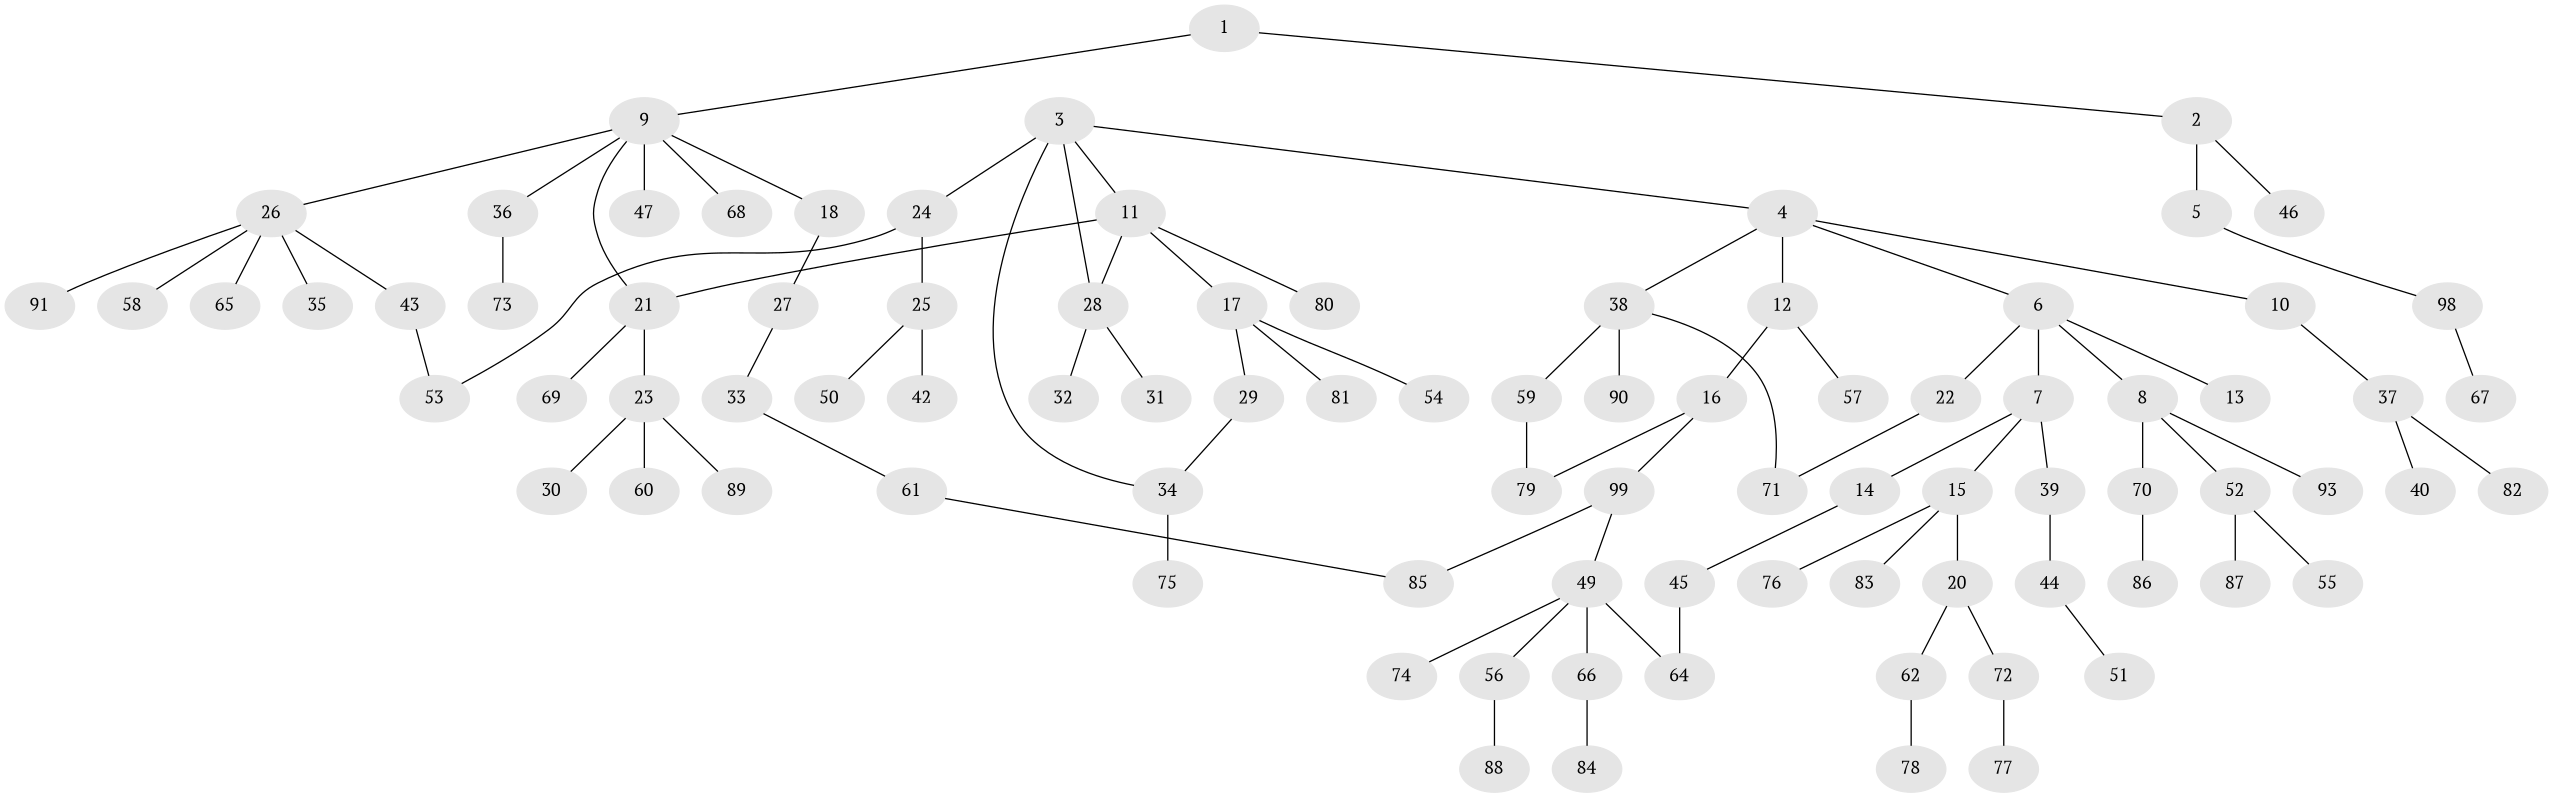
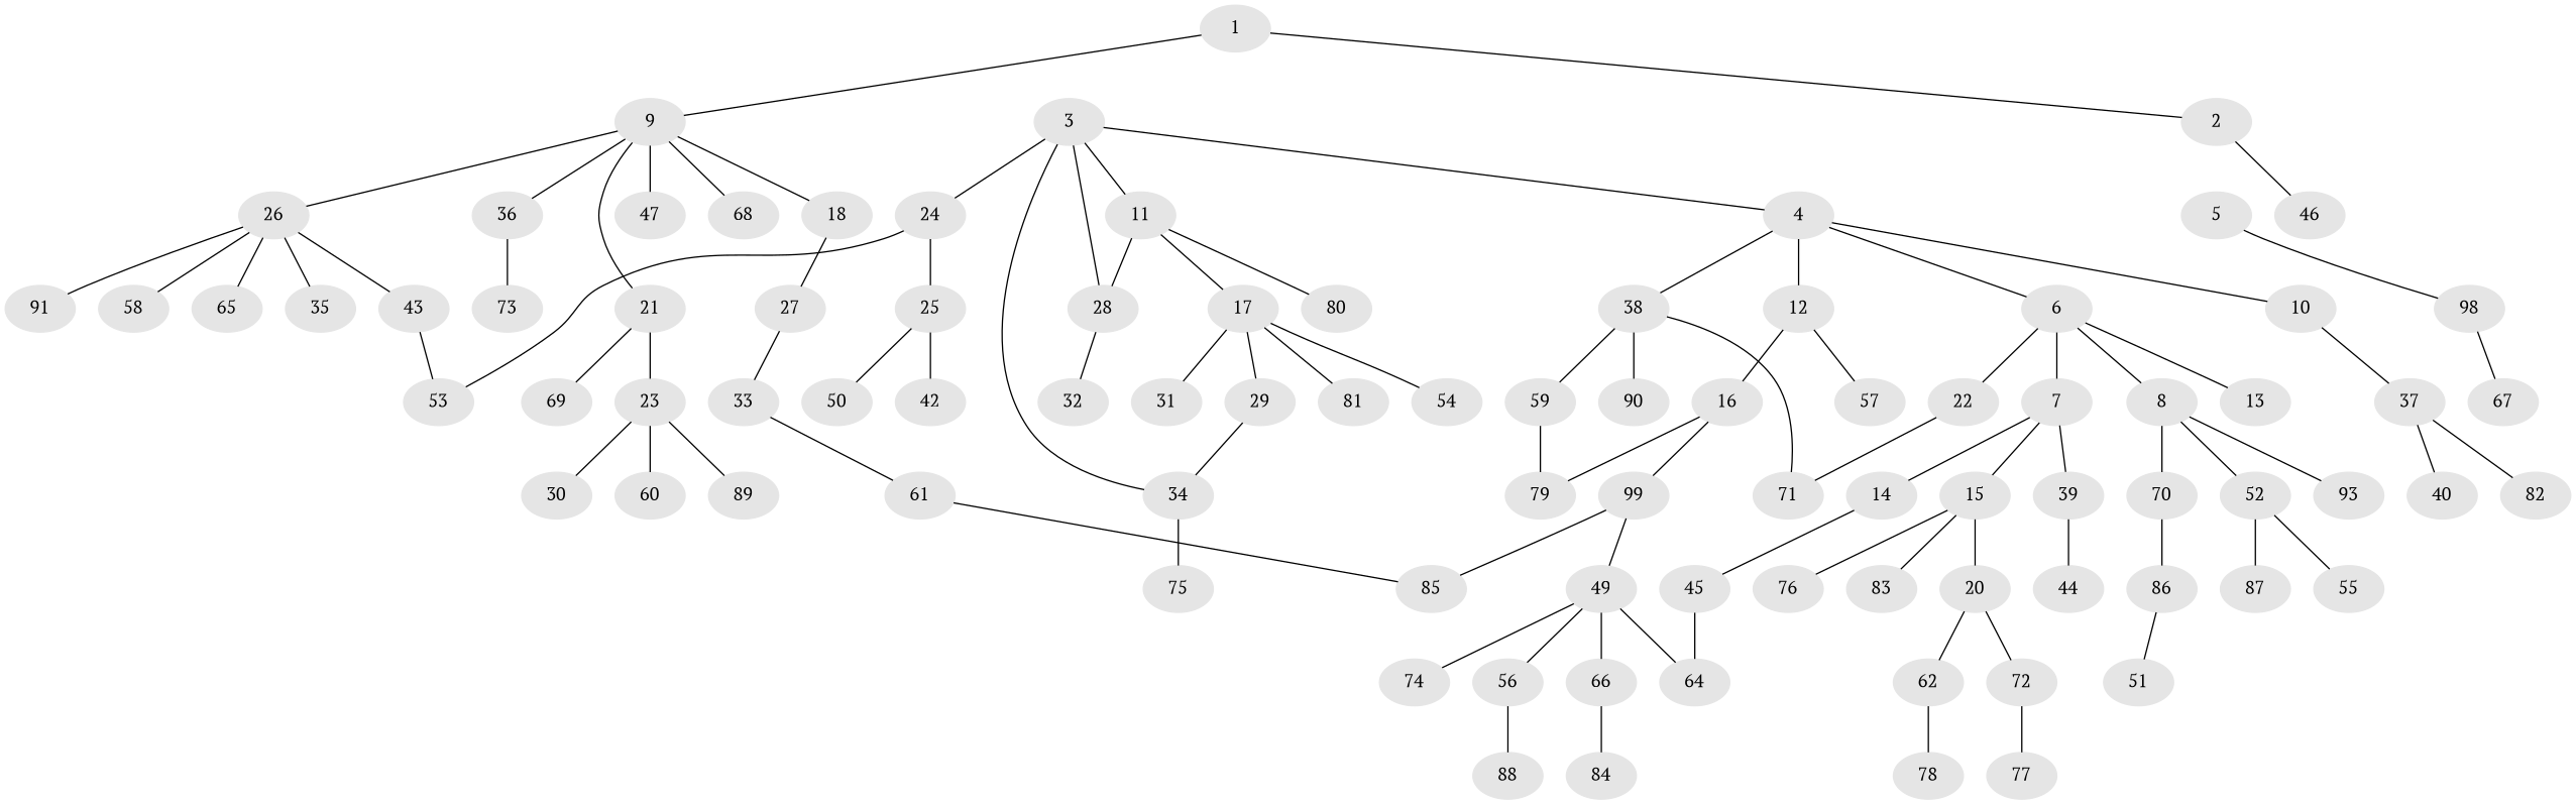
  graph {
    fontname="PT Serif"
    node [color=gray90 fontname="PT Serif" style=filled]
    edge [fontname="PT Serif"]
    1
    2
    9
    5
    46
    18
    21
    26
    36
    47
    68
    3
    4
    11
    24
    34
    n17 [label=98]
    6
    10
    12
    38
    17
    28
    80
    25
    53
    75
    7
    8
    13
    22
    37
    16
    57
    71
    59
    90
    67
    14
    15
    39
    52
    n43 [label=93]
    70
    45
    20
    76
    83
    44
    55
    87
    86
    27
    23
    69
    35
    n57 [label=91]
    43
    58
    65
    73
    82
    40
    29
    54
    81
    31
    32
    n69 [label=99]
    79
    64
    62
    72
    49
    85
    33
    56
    66
    74
    78
    77
    30
    60
    89
    42
    50
    61
    51
    88
    84
    1 -- 2
    1 -- 9
-   2 -- 5
    2 -- 46
    9 -- 18
    9 -- 21
    9 -- 26
    9 -- 36
    9 -- 47
    9 -- 68
    5 -- n17
    18 -- 27
    21 -- 23
    21 -- 69
    26 -- 35
    26 -- n57
    26 -- 43
    26 -- 58
    26 -- 65
    36 -- 73
    3 -- 4
    3 -- 11
    3 -- 24
    3 -- 34
    4 -- 6
    4 -- 10
    4 -- 12
    4 -- 38
-   11 -- 21
    11 -- 17
    11 -- 28
    11 -- 80
    24 -- 25
    24 -- 53
    34 -- 75
    n17 -- 67
    6 -- 7
    6 -- 8
    6 -- 13
    6 -- 22
    10 -- 37
    12 -- 16
    12 -- 57
    38 -- 71
    38 -- 59
    38 -- 90
    17 -- 29
    17 -- 54
    17 -- 81
    28 -- 3
-   28 -- 31
+   17 -- 31
    28 -- 32
    25 -- 42
    25 -- 50
    7 -- 14
    7 -- 15
    7 -- 39
    8 -- 52
    8 -- n43
    8 -- 70
    22 -- 71
    37 -- 82
    37 -- 40
    16 -- n69
    16 -- 79
    59 -- 79
    14 -- 45
    15 -- 20
    15 -- 76
    15 -- 83
    39 -- 44
    52 -- 55
    52 -- 87
    70 -- 86
    45 -- 64
    20 -- 62
    20 -- 72
-   44 -- 51
+   86 -- 51
    27 -- 33
    23 -- 30
    23 -- 60
    23 -- 89
    43 -- 53
    29 -- 34
    n69 -- 49
    n69 -- 85
    62 -- 78
    72 -- 77
    49 -- 64
    49 -- 56
    49 -- 66
    49 -- 74
    33 -- 61
    56 -- 88
    66 -- 84
    61 -- 85
  }
